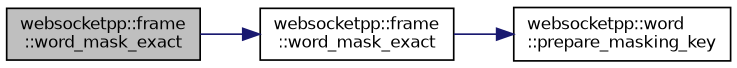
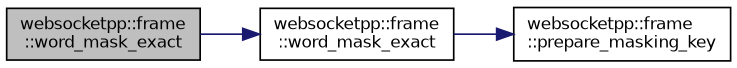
  digraph {
    rankdir=LR
    node [color=black fillcolor=white fontname=Helvetica fontsize=10 shape=record style=filled]
    edge [color=midnightblue fontname=Helvetica fontsize=10 labelfontname=Helvetica labelfontsize=10 style=solid]
    n1 [fillcolor=grey75 fontcolor=black height=0.2 label="websocketpp::frame\l::word_mask_exact" width=0.4]
    n2 [height=0.2 label="websocketpp::frame\l::word_mask_exact" width=0.4]
-   n3 [height=0.2 label="websocketpp::word\l::prepare_masking_key" width=0.4]
+   n3 [height=0.2 label="websocketpp::frame\l::prepare_masking_key" width=0.4]
    n1 -> n2
    n2 -> n3
  }
